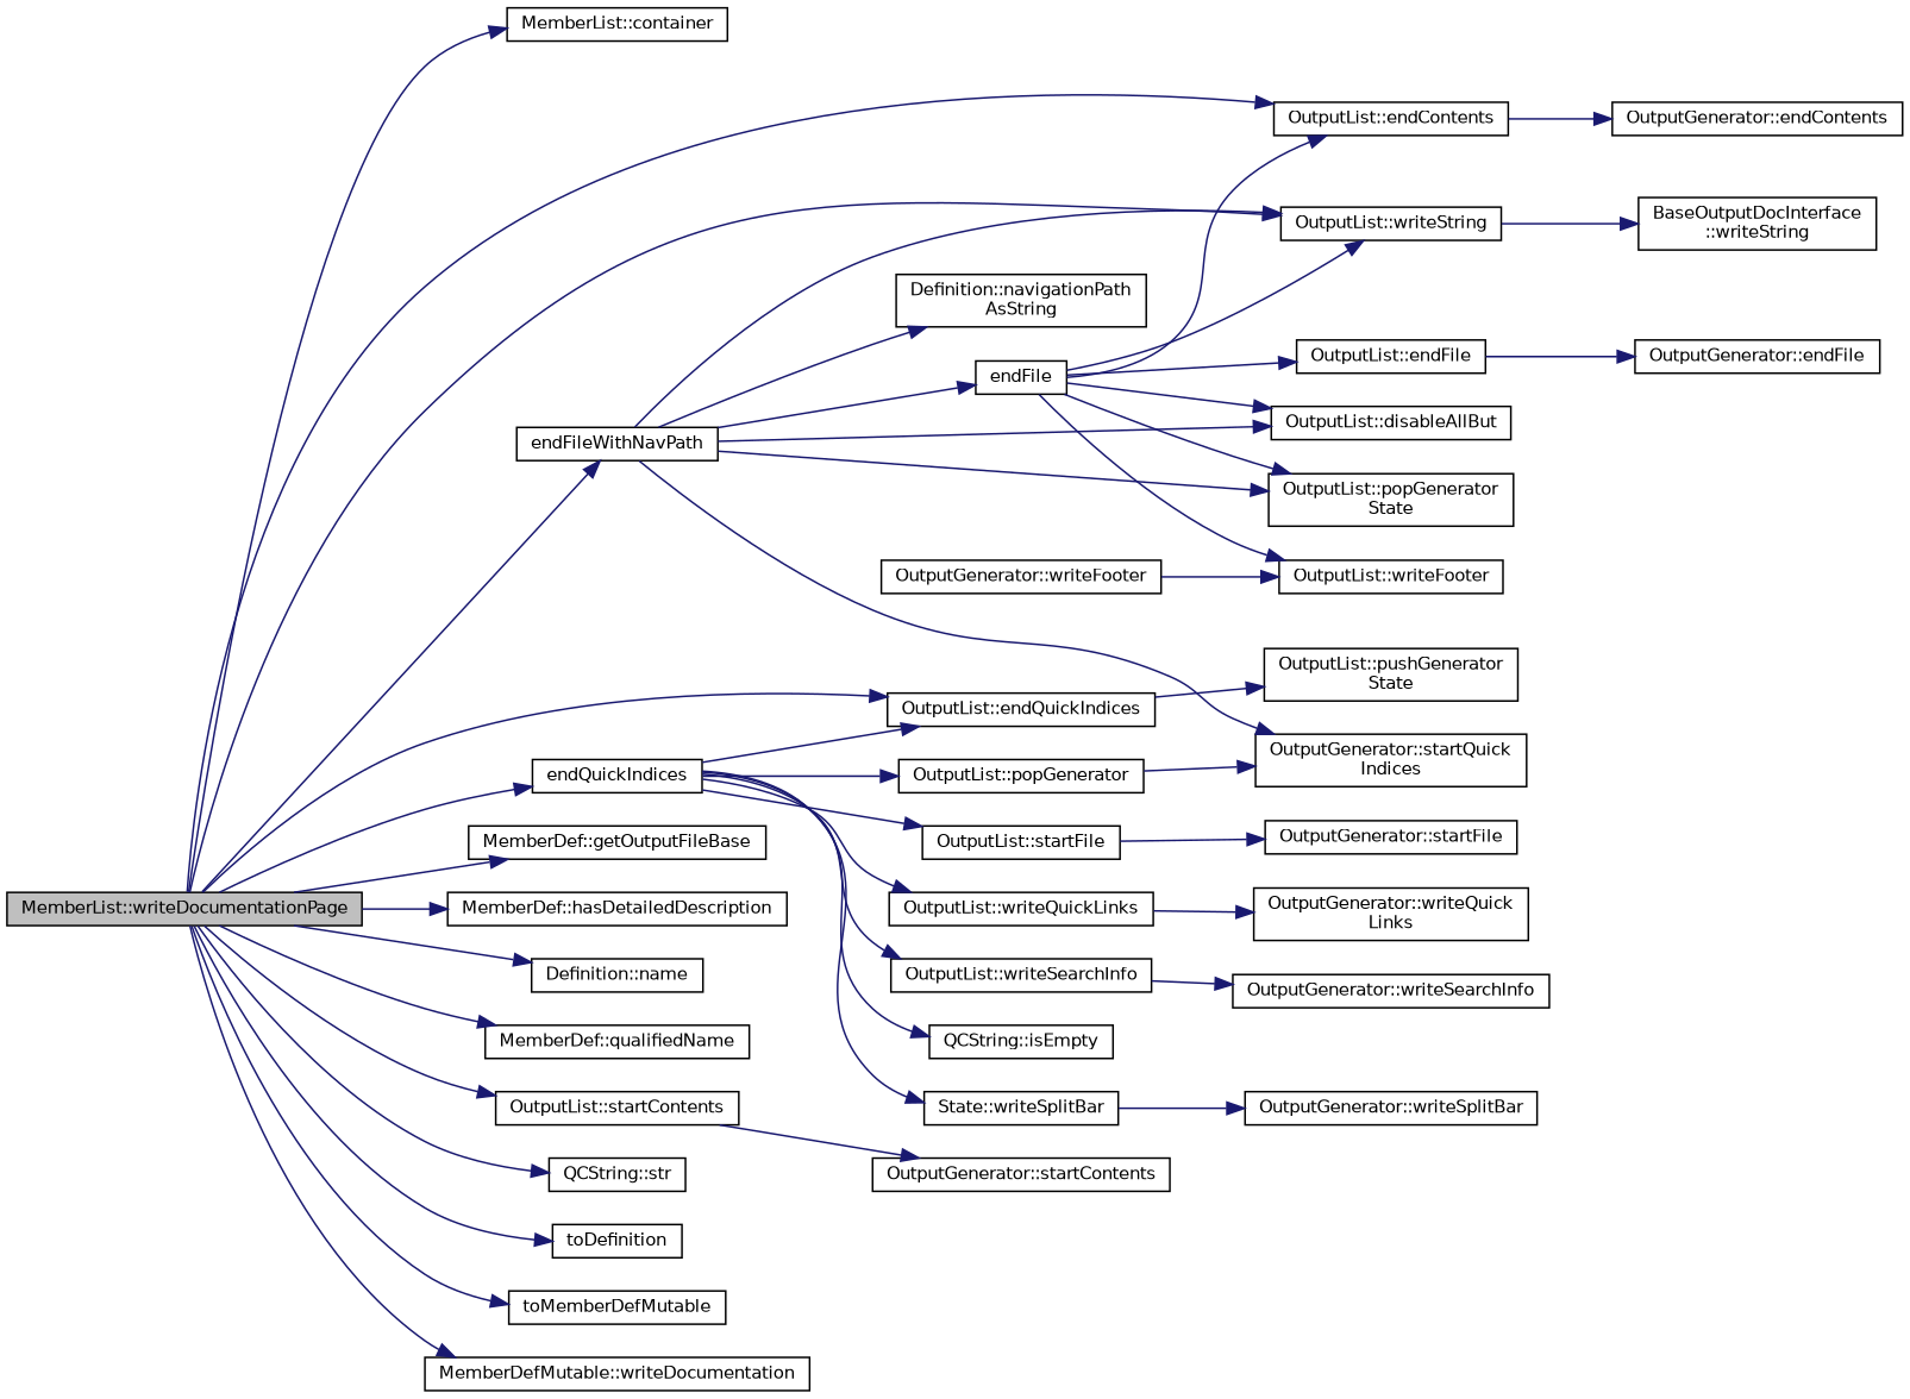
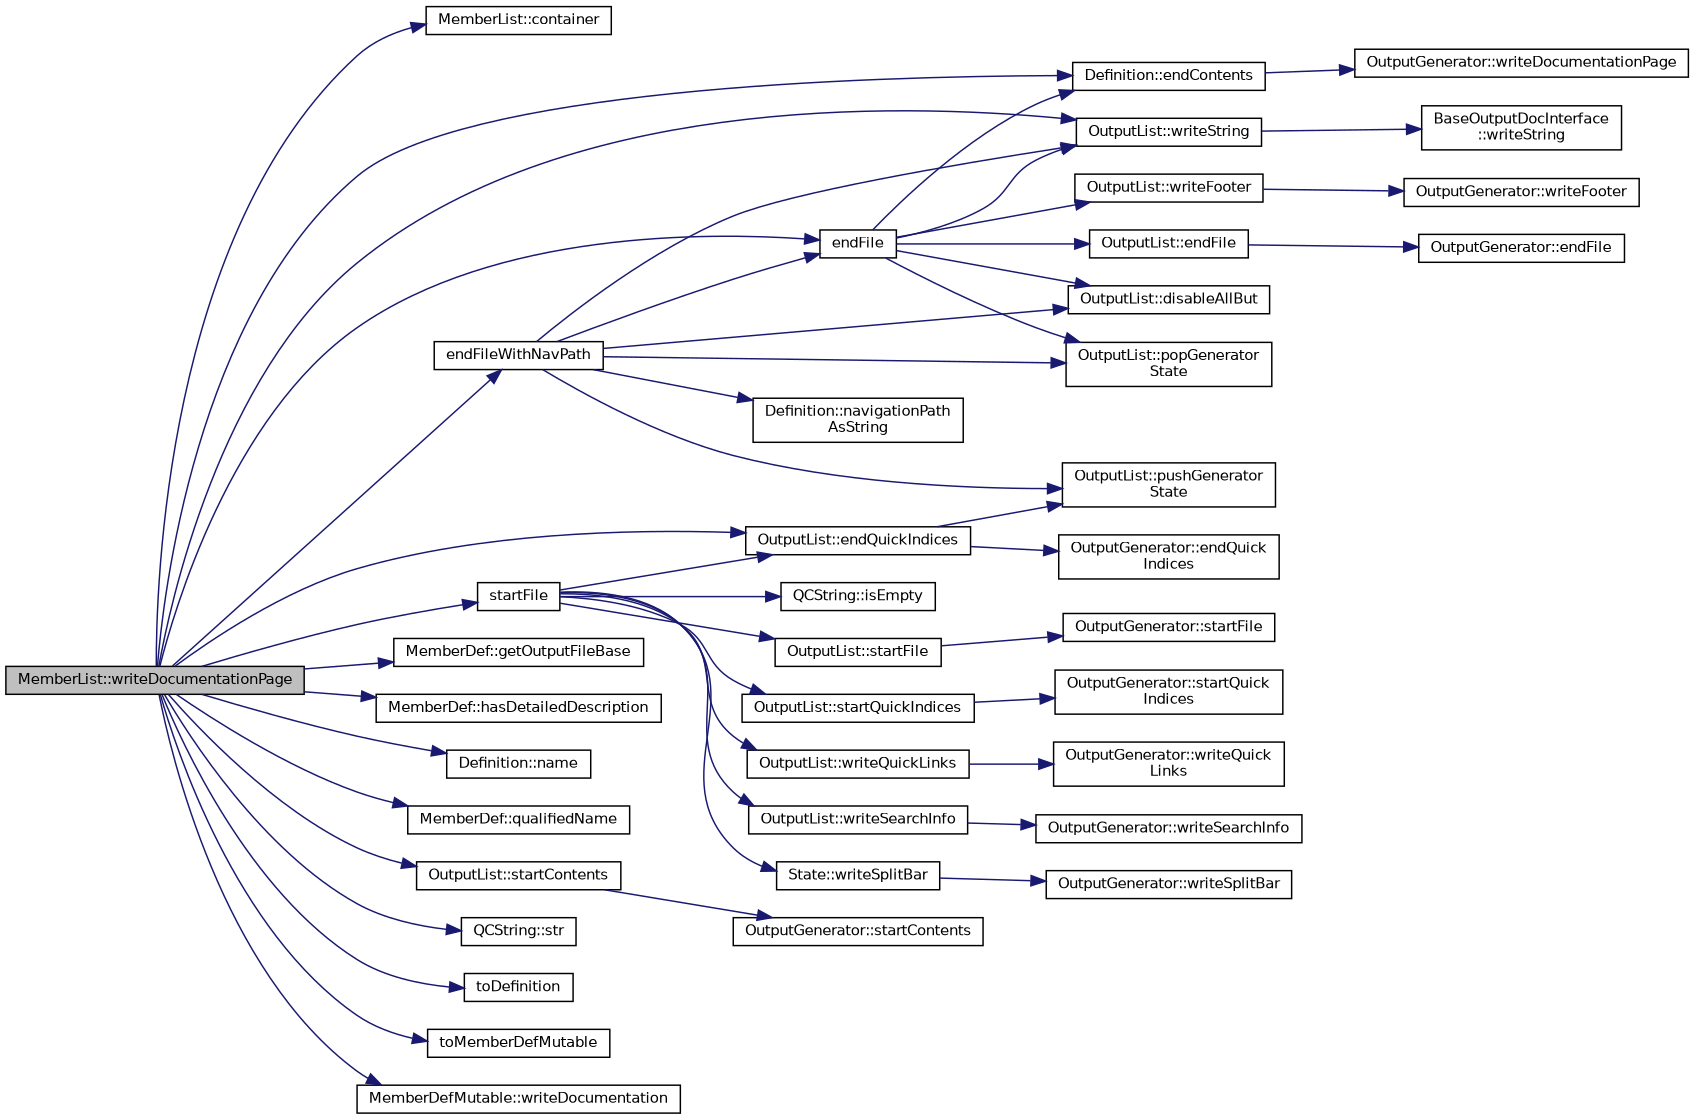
  digraph {
    rankdir=LR
    node [color=black fillcolor=white fontname=Helvetica fontsize=10 shape=record style=filled]
    edge [color=midnightblue fontname=Helvetica fontsize=10 labelfontname=Helvetica labelfontsize=10 style=solid]
    n1 [fillcolor=grey75 fontcolor=black height=0.2 label="MemberList::writeDocumentationPage" width=0.4]
    n2 [height=0.2 label="MemberList::container" width=0.4]
-   n3 [height=0.2 label="OutputList::endContents" width=0.4]
+   n3 [height=0.2 label="Definition::endContents" width=0.4]
    n4 [height=0.2 label=endFile width=0.4]
    n5 [height=0.2 label="OutputList::writeString" width=0.4]
    n6 [height=0.2 label=endFileWithNavPath width=0.4]
    n7 [height=0.2 label="OutputList::endQuickIndices" width=0.4]
    n8 [height=0.2 label="MemberDef::getOutputFileBase" width=0.4]
    n9 [height=0.2 label="MemberDef::hasDetailedDescription" width=0.4]
    n10 [height=0.2 label="Definition::name" width=0.4]
    n11 [height=0.2 label="MemberDef::qualifiedName" width=0.4]
    n12 [height=0.2 label="OutputList::startContents" width=0.4]
-   n13 [height=0.2 label=endQuickIndices width=0.4]
+   n13 [height=0.2 label=startFile width=0.4]
    n14 [height=0.2 label="QCString::str" width=0.4]
    n15 [height=0.2 label=toDefinition width=0.4]
    n16 [height=0.2 label=toMemberDefMutable width=0.4]
    n17 [height=0.2 label="MemberDefMutable::writeDocumentation" width=0.4]
-   n18 [height=0.2 label="OutputGenerator::endContents" width=0.4]
+   n18 [height=0.2 label="OutputGenerator::writeDocumentationPage" width=0.4]
    n19 [height=0.2 label="OutputList::disableAllBut" width=0.4]
    n20 [height=0.2 label="OutputList::endFile" width=0.4]
    n21 [height=0.2 label="OutputList::popGenerator\lState" width=0.4]
    n22 [height=0.2 label="OutputList::writeFooter" width=0.4]
    n23 [height=0.2 label="BaseOutputDocInterface\l::writeString" width=0.4]
    n24 [height=0.2 label="OutputList::pushGenerator\lState" width=0.4]
    n25 [height=0.2 label="Definition::navigationPath\lAsString" width=0.4]
+   n26 [height=0.2 label="OutputGenerator::endQuick\lIndices" width=0.4]
    n27 [height=0.2 label="OutputGenerator::startContents" width=0.4]
    n28 [height=0.2 label="QCString::isEmpty" width=0.4]
    n29 [height=0.2 label="OutputList::startFile" width=0.4]
-   n30 [height=0.2 label="OutputList::popGenerator" width=0.4]
+   n30 [height=0.2 label="OutputList::startQuickIndices" width=0.4]
    n31 [height=0.2 label="OutputList::writeQuickLinks" width=0.4]
    n32 [height=0.2 label="OutputList::writeSearchInfo" width=0.4]
    n33 [height=0.2 label="State::writeSplitBar" width=0.4]
    n34 [height=0.2 label="OutputGenerator::endFile" width=0.4]
    n35 [height=0.2 label="OutputGenerator::writeFooter" width=0.4]
    n36 [height=0.2 label="OutputGenerator::startFile" width=0.4]
    n37 [height=0.2 label="OutputGenerator::startQuick\lIndices" width=0.4]
    n38 [height=0.2 label="OutputGenerator::writeQuick\lLinks" width=0.4]
    n39 [height=0.2 label="OutputGenerator::writeSearchInfo" width=0.4]
    n40 [height=0.2 label="OutputGenerator::writeSplitBar" width=0.4]
    n1 -> n2
    n1 -> n3
+   n1 -> n4
    n1 -> n5
    n1 -> n6
    n1 -> n7
    n1 -> n8
    n1 -> n9
    n1 -> n10
    n1 -> n11
    n1 -> n12
    n1 -> n13
    n1 -> n14
    n1 -> n15
    n1 -> n16
    n1 -> n17
    n3 -> n18
    n4 -> n3
    n4 -> n5
    n4 -> n19
    n4 -> n20
    n4 -> n21
    n4 -> n22
    n5 -> n23
    n6 -> n4
    n6 -> n5
    n6 -> n19
    n6 -> n21
-   n6 -> n37
+   n6 -> n24
    n6 -> n25
    n7 -> n24
+   n7 -> n26
    n12 -> n27
    n13 -> n7
    n13 -> n28
    n13 -> n29
    n13 -> n30
    n13 -> n31
    n13 -> n32
    n13 -> n33
    n20 -> n34
-   n35 -> n22
+   n22 -> n35
    n29 -> n36
    n30 -> n37
    n31 -> n38
    n32 -> n39
    n33 -> n40
  }
